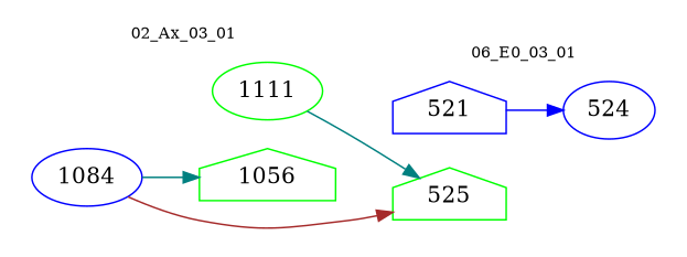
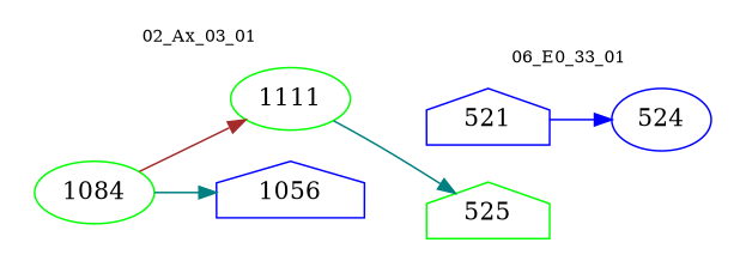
  digraph {
    rankdir=LR
    node [color=blue shape=ellipse]
    edge [color=teal]
-   n1 [label=1084]
-   n2 [color=green label=1056 shape=house]
+   n1 [color=green label=1084]
+   n2 [label=1056 shape=house]
    n3 [color=green label=1111]
    n4 [label=521 shape=house]
    n5 [label=524]
    n6 [color=green label=525 shape=house]
    subgraph cluster_1 {
      color=white
      fontsize=10
      label="02_Ax_03_01"
      n1
      n2
      n3
    }
    subgraph cluster_2 {
      color=white
      fontsize=10
-     label="06_E0_03_01"
+     label="06_E0_33_01"
      n4
      n5
      n6
    }
    n1 -> n2
-   n1 -> n6 [color=brown]
+   n1 -> n3 [color=brown]
    n3 -> n6
    n4 -> n5 [color=blue]
  }
